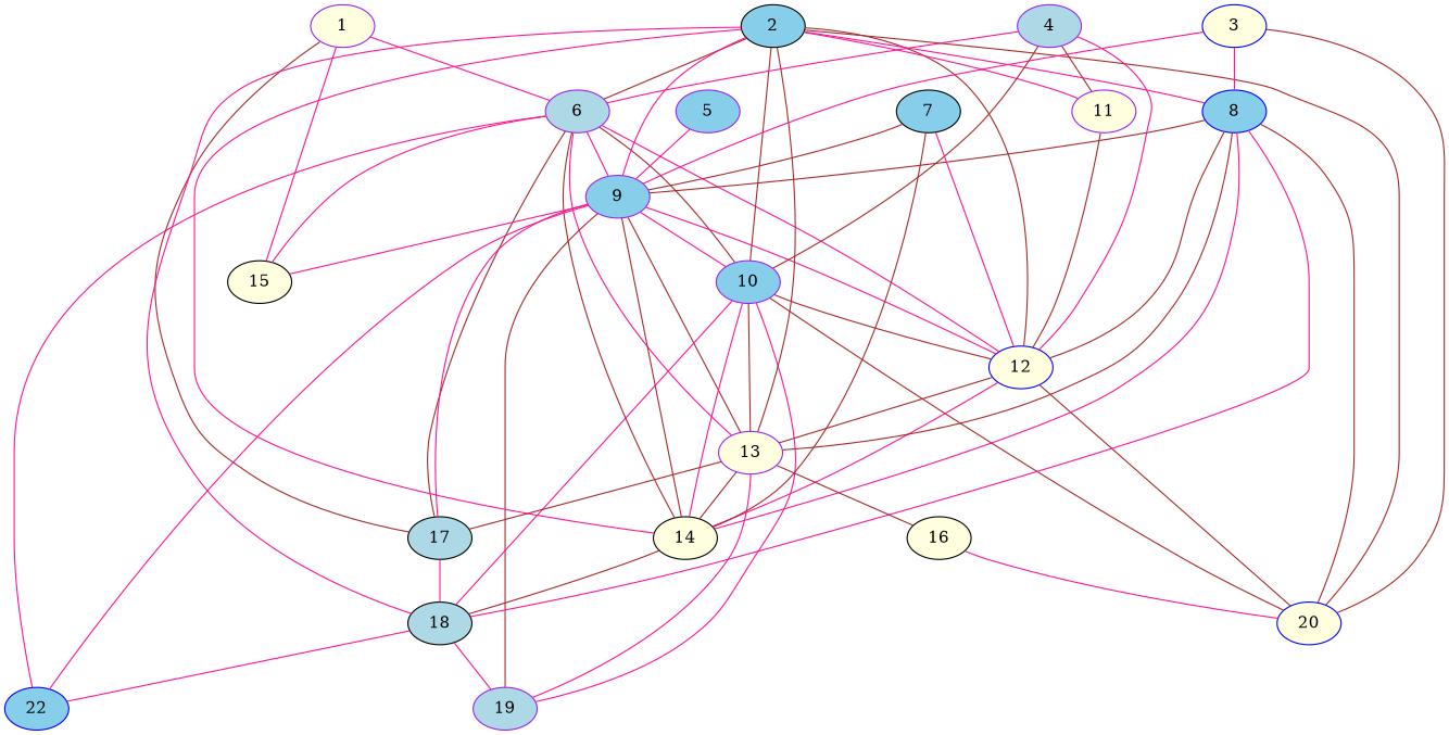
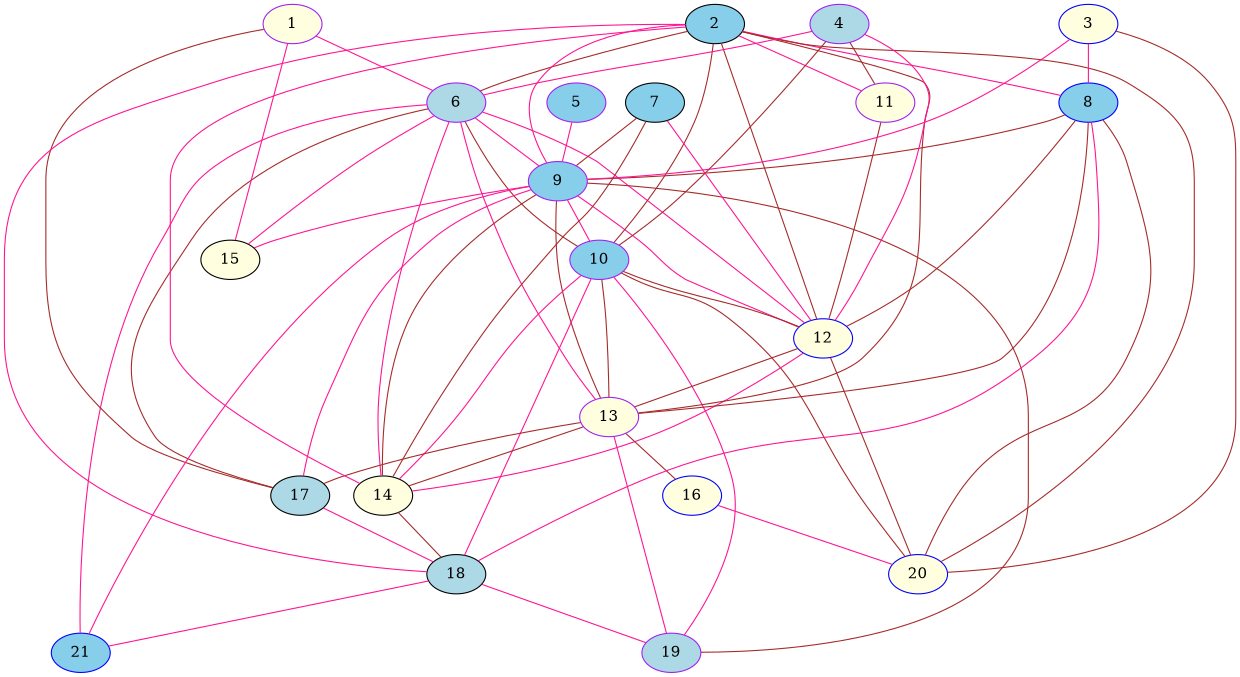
  graph {
    node [color=purple fillcolor=lightyellow style=filled]
    edge [color=deeppink weight=1.0]
    6 [fillcolor=lightblue]
    1
    15 [color=black]
    17 [color=black fillcolor=lightblue]
    9 [fillcolor=skyblue]
    10 [fillcolor=skyblue]
    12 [color=blue]
    13
    14 [color=black]
-   21 [color=blue fillcolor=skyblue label=22]
+   21 [color=blue fillcolor=skyblue]
    18 [color=black fillcolor=lightblue]
    2 [color=black fillcolor=skyblue]
    8 [color=blue fillcolor=skyblue]
    11
    20 [color=blue]
    19 [fillcolor=lightblue]
-   16 [color=black]
+   16 [color=blue]
    3 [color=blue]
    4 [fillcolor=lightblue]
    5 [fillcolor=skyblue]
    7 [color=black fillcolor=skyblue]
    6 -- 15
    6 -- 17 [color=brown]
    6 -- 9 [weight=3.0]
    6 -- 10 [color=brown weight=3.0]
    6 -- 12 [weight=3.0]
    6 -- 13 [weight=5.0]
-   6 -- 14 [color=brown weight=2.0]
+   6 -- 14 [weight=2.0]
    6 -- 21 [weight=2.0]
    1 -- 6 [weight=2.0]
    1 -- 15
    1 -- 17 [color=brown]
    17 -- 18
    9 -- 15 [weight=2.0]
    9 -- 17
    9 -- 10 [weight=2.0]
    9 -- 12
    9 -- 13 [color=brown weight=3.0]
    9 -- 14 [color=brown weight=3.0]
    9 -- 21
    9 -- 19 [color=brown weight=2.0]
    10 -- 12 [color=brown]
    10 -- 13 [color=brown weight=2.0]
    10 -- 14
    10 -- 18
    10 -- 20 [color=brown]
    10 -- 19
    12 -- 13 [color=brown weight=2.0]
    12 -- 14
    12 -- 20 [color=brown]
    13 -- 17 [color=brown]
    13 -- 14 [color=brown weight=3.0]
    13 -- 19
    13 -- 16 [color=brown weight=2.0]
    14 -- 18 [color=brown]
    18 -- 21
    18 -- 19 [weight=2.0]
    2 -- 6 [color=brown weight=5.0]
    2 -- 9 [weight=4.0]
    2 -- 10 [color=brown weight=4.0]
    2 -- 12 [color=brown weight=3.0]
    2 -- 13 [color=brown weight=4.0]
    2 -- 14 [weight=3.0]
    2 -- 18
    2 -- 8
    2 -- 11 [weight=2.0]
    2 -- 20 [color=brown]
    8 -- 9 [color=brown]
    8 -- 12 [color=brown]
    8 -- 13 [color=brown]
-   8 -- 14
    8 -- 18
    8 -- 20 [color=brown]
    11 -- 12 [color=brown]
    16 -- 20
    3 -- 9
    3 -- 8
    3 -- 20 [color=brown]
    4 -- 6
    4 -- 10 [color=brown]
    4 -- 12
    4 -- 11 [color=brown]
    5 -- 9
    7 -- 9 [color=brown]
    7 -- 12 [weight=2.0]
    7 -- 14 [color=brown]
  }
